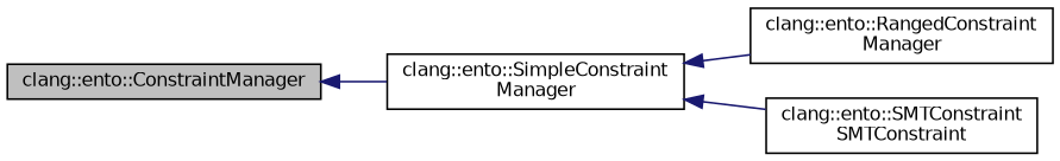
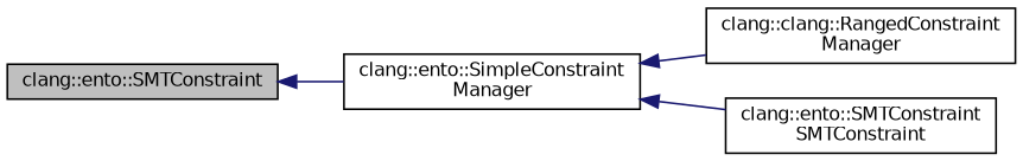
  digraph {
    rankdir=LR
    node [color=black fontname=Helvetica fontsize=10 shape=record]
    edge [color=midnightblue dir=back fontname=Helvetica fontsize=10 labelfontname=Helvetica labelfontsize=10 style=solid]
-   n1 [fillcolor=grey75 fontcolor=black height=0.2 label="clang::ento::ConstraintManager" style=filled width=0.4]
+   n1 [fillcolor=grey75 fontcolor=black height=0.2 label="clang::ento::SMTConstraint" style=filled width=0.4]
    n2 [height=0.2 label="clang::ento::SimpleConstraint\lManager" width=0.4]
-   n3 [height=0.2 label="clang::ento::RangedConstraint\lManager" width=0.4]
+   n3 [height=0.2 label="clang::clang::RangedConstraint\lManager" width=0.4]
    n4 [height=0.2 label="clang::ento::SMTConstraint\lSMTConstraint" width=0.4]
    n1 -> n2
    n2 -> n3
    n2 -> n4
  }
